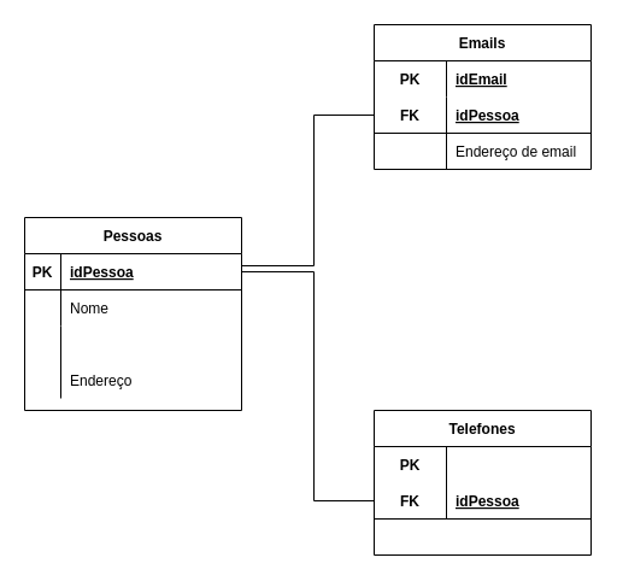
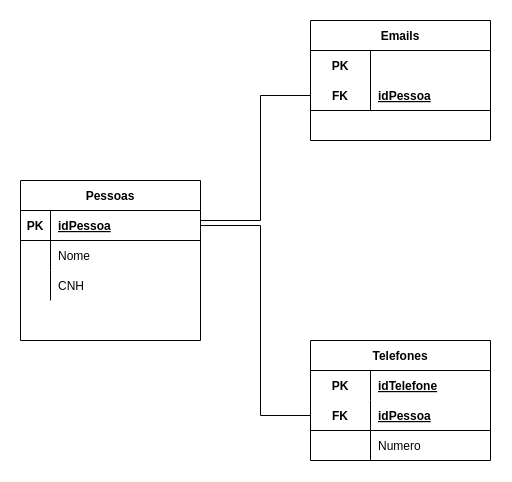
  <mxCell id="0" />
  <mxCell id="1" parent="0" />
  <mxCell id="2" value="Pessoas" style="shape=table;startSize=30;container=1;collapsible=1;childLayout=tableLayout;fixedRows=1;rowLines=0;fontStyle=1;align=center;resizeLast=1;" vertex="1" parent="1"><mxGeometry x="20" y="180" width="180" height="160" as="geometry" /></mxCell>
  <mxCell id="3" value="" style="shape=partialRectangle;collapsible=0;dropTarget=0;pointerEvents=0;fillColor=none;top=0;left=0;bottom=1;right=0;points=[[0,0.5],[1,0.5]];portConstraint=eastwest;" vertex="1" parent="2"><mxGeometry y="30" width="180" height="30" as="geometry" /></mxCell>
  <mxCell id="4" value="PK" style="shape=partialRectangle;connectable=0;fillColor=none;top=0;left=0;bottom=0;right=0;fontStyle=1;overflow=hidden;" vertex="1" parent="3"><mxGeometry width="30" height="30" as="geometry" /></mxCell>
  <mxCell id="5" value="idPessoa" style="shape=partialRectangle;connectable=0;fillColor=none;top=0;left=0;bottom=0;right=0;align=left;spacingLeft=6;fontStyle=5;overflow=hidden;" vertex="1" parent="3"><mxGeometry x="30" width="150" height="30" as="geometry" /></mxCell>
  <mxCell id="6" value="" style="shape=partialRectangle;collapsible=0;dropTarget=0;pointerEvents=0;fillColor=none;top=0;left=0;bottom=0;right=0;points=[[0,0.5],[1,0.5]];portConstraint=eastwest;" vertex="1" parent="2"><mxGeometry y="60" width="180" height="30" as="geometry" /></mxCell>
  <mxCell id="7" value="" style="shape=partialRectangle;connectable=0;fillColor=none;top=0;left=0;bottom=0;right=0;editable=1;overflow=hidden;" vertex="1" parent="6"><mxGeometry width="30" height="30" as="geometry" /></mxCell>
  <mxCell id="8" value="Nome" style="shape=partialRectangle;connectable=0;fillColor=none;top=0;left=0;bottom=0;right=0;align=left;spacingLeft=6;overflow=hidden;" vertex="1" parent="6"><mxGeometry x="30" width="150" height="30" as="geometry" /></mxCell>
  <mxCell id="9" value="" style="shape=partialRectangle;collapsible=0;dropTarget=0;pointerEvents=0;fillColor=none;top=0;left=0;bottom=0;right=0;points=[[0,0.5],[1,0.5]];portConstraint=eastwest;" vertex="1" parent="2"><mxGeometry y="90" width="180" height="30" as="geometry" /></mxCell>
  <mxCell id="10" value="" style="shape=partialRectangle;connectable=0;fillColor=none;top=0;left=0;bottom=0;right=0;editable=1;overflow=hidden;" vertex="1" parent="9"><mxGeometry width="30" height="30" as="geometry" /></mxCell>
+ <mxCell id="11" value="CNH" style="shape=partialRectangle;connectable=0;fillColor=none;top=0;left=0;bottom=0;right=0;align=left;spacingLeft=6;overflow=hidden;" vertex="1" parent="9"><mxGeometry x="30" width="150" height="30" as="geometry" /></mxCell>
  <mxCell id="12" value="" style="shape=partialRectangle;collapsible=0;dropTarget=0;pointerEvents=0;fillColor=none;top=0;left=0;bottom=0;right=0;points=[[0,0.5],[1,0.5]];portConstraint=eastwest;" vertex="1" parent="2"><mxGeometry y="120" width="180" height="30" as="geometry" /></mxCell>
  <mxCell id="13" value="" style="shape=partialRectangle;connectable=0;fillColor=none;top=0;left=0;bottom=0;right=0;editable=1;overflow=hidden;" vertex="1" parent="12"><mxGeometry width="30" height="30" as="geometry" /></mxCell>
- <mxCell id="14" value="Endereço" style="shape=partialRectangle;connectable=0;fillColor=none;top=0;left=0;bottom=0;right=0;align=left;spacingLeft=6;overflow=hidden;" vertex="1" parent="12"><mxGeometry x="30" width="150" height="30" as="geometry" /></mxCell>
  <mxCell id="15" value="Emails" style="shape=table;startSize=30;container=1;collapsible=1;childLayout=tableLayout;fixedRows=1;rowLines=0;fontStyle=1;align=center;resizeLast=1;" vertex="1" parent="1"><mxGeometry x="310" y="20" width="180" height="120" as="geometry" /></mxCell>
  <mxCell id="16" value="" style="shape=partialRectangle;collapsible=0;dropTarget=0;pointerEvents=0;fillColor=none;top=0;left=0;bottom=0;right=0;points=[[0,0.5],[1,0.5]];portConstraint=eastwest;" vertex="1" parent="15"><mxGeometry y="30" width="180" height="30" as="geometry" /></mxCell>
  <mxCell id="17" value="PK" style="shape=partialRectangle;connectable=0;fillColor=none;top=0;left=0;bottom=0;right=0;fontStyle=1;overflow=hidden;" vertex="1" parent="16"><mxGeometry width="60" height="30" as="geometry" /></mxCell>
- <mxCell id="18" value="idEmail" style="shape=partialRectangle;connectable=0;fillColor=none;top=0;left=0;bottom=0;right=0;align=left;spacingLeft=6;fontStyle=5;overflow=hidden;" vertex="1" parent="16"><mxGeometry x="60" width="120" height="30" as="geometry" /></mxCell>
  <mxCell id="19" value="" style="shape=partialRectangle;collapsible=0;dropTarget=0;pointerEvents=0;fillColor=none;top=0;left=0;bottom=1;right=0;points=[[0,0.5],[1,0.5]];portConstraint=eastwest;" vertex="1" parent="15"><mxGeometry y="60" width="180" height="30" as="geometry" /></mxCell>
  <mxCell id="20" value="FK" style="shape=partialRectangle;connectable=0;fillColor=none;top=0;left=0;bottom=0;right=0;fontStyle=1;overflow=hidden;" vertex="1" parent="19"><mxGeometry width="60" height="30" as="geometry" /></mxCell>
  <mxCell id="21" value="idPessoa" style="shape=partialRectangle;connectable=0;fillColor=none;top=0;left=0;bottom=0;right=0;align=left;spacingLeft=6;fontStyle=5;overflow=hidden;" vertex="1" parent="19"><mxGeometry x="60" width="120" height="30" as="geometry" /></mxCell>
  <mxCell id="22" value="" style="shape=partialRectangle;collapsible=0;dropTarget=0;pointerEvents=0;fillColor=none;top=0;left=0;bottom=0;right=0;points=[[0,0.5],[1,0.5]];portConstraint=eastwest;" vertex="1" parent="15"><mxGeometry y="90" width="180" height="30" as="geometry" /></mxCell>
  <mxCell id="23" value="" style="shape=partialRectangle;connectable=0;fillColor=none;top=0;left=0;bottom=0;right=0;editable=1;overflow=hidden;" vertex="1" parent="22"><mxGeometry width="60" height="30" as="geometry" /></mxCell>
- <mxCell id="24" value="Endereço de email" style="shape=partialRectangle;connectable=0;fillColor=none;top=0;left=0;bottom=0;right=0;align=left;spacingLeft=6;overflow=hidden;" vertex="1" parent="22"><mxGeometry x="60" width="120" height="30" as="geometry" /></mxCell>
  <mxCell id="25" value="Telefones" style="shape=table;startSize=30;container=1;collapsible=1;childLayout=tableLayout;fixedRows=1;rowLines=0;fontStyle=1;align=center;resizeLast=1;" vertex="1" parent="1"><mxGeometry x="310" y="340" width="180" height="120" as="geometry" /></mxCell>
  <mxCell id="26" value="" style="shape=partialRectangle;collapsible=0;dropTarget=0;pointerEvents=0;fillColor=none;top=0;left=0;bottom=0;right=0;points=[[0,0.5],[1,0.5]];portConstraint=eastwest;" vertex="1" parent="25"><mxGeometry y="30" width="180" height="30" as="geometry" /></mxCell>
  <mxCell id="27" value="PK" style="shape=partialRectangle;connectable=0;fillColor=none;top=0;left=0;bottom=0;right=0;fontStyle=1;overflow=hidden;" vertex="1" parent="26"><mxGeometry width="60" height="30" as="geometry" /></mxCell>
+ <mxCell id="28" value="idTelefone" style="shape=partialRectangle;connectable=0;fillColor=none;top=0;left=0;bottom=0;right=0;align=left;spacingLeft=6;fontStyle=5;overflow=hidden;" vertex="1" parent="26"><mxGeometry x="60" width="120" height="30" as="geometry" /></mxCell>
  <mxCell id="29" value="" style="shape=partialRectangle;collapsible=0;dropTarget=0;pointerEvents=0;fillColor=none;top=0;left=0;bottom=1;right=0;points=[[0,0.5],[1,0.5]];portConstraint=eastwest;" vertex="1" parent="25"><mxGeometry y="60" width="180" height="30" as="geometry" /></mxCell>
  <mxCell id="30" value="FK" style="shape=partialRectangle;connectable=0;fillColor=none;top=0;left=0;bottom=0;right=0;fontStyle=1;overflow=hidden;" vertex="1" parent="29"><mxGeometry width="60" height="30" as="geometry" /></mxCell>
  <mxCell id="31" value="idPessoa" style="shape=partialRectangle;connectable=0;fillColor=none;top=0;left=0;bottom=0;right=0;align=left;spacingLeft=6;fontStyle=5;overflow=hidden;" vertex="1" parent="29"><mxGeometry x="60" width="120" height="30" as="geometry" /></mxCell>
  <mxCell id="32" value="" style="shape=partialRectangle;collapsible=0;dropTarget=0;pointerEvents=0;fillColor=none;top=0;left=0;bottom=0;right=0;points=[[0,0.5],[1,0.5]];portConstraint=eastwest;" vertex="1" parent="25"><mxGeometry y="90" width="180" height="30" as="geometry" /></mxCell>
  <mxCell id="33" value="" style="shape=partialRectangle;connectable=0;fillColor=none;top=0;left=0;bottom=0;right=0;editable=1;overflow=hidden;" vertex="1" parent="32"><mxGeometry width="60" height="30" as="geometry" /></mxCell>
+ <mxCell id="34" value="Numero" style="shape=partialRectangle;connectable=0;fillColor=none;top=0;left=0;bottom=0;right=0;align=left;spacingLeft=6;overflow=hidden;" vertex="1" parent="32"><mxGeometry x="60" width="120" height="30" as="geometry" /></mxCell>
  <mxCell id="35" style="edgeStyle=orthogonalEdgeStyle;rounded=0;orthogonalLoop=1;jettySize=auto;html=1;exitX=0;exitY=0.5;exitDx=0;exitDy=0;entryX=1;entryY=0.5;entryDx=0;entryDy=0;endArrow=none;endFill=0;" edge="1" parent="1" source="29" target="3"><mxGeometry relative="1" as="geometry"><Array as="points"><mxPoint x="260" y="415" /><mxPoint x="260" y="225" /></Array></mxGeometry></mxCell>
  <mxCell id="36" style="edgeStyle=orthogonalEdgeStyle;rounded=0;orthogonalLoop=1;jettySize=auto;html=1;exitX=0;exitY=0.5;exitDx=0;exitDy=0;endArrow=none;endFill=0;" edge="1" parent="1" source="19"><mxGeometry relative="1" as="geometry"><mxPoint x="200" y="230" as="targetPoint" /><Array as="points"><mxPoint x="260" y="95" /><mxPoint x="260" y="220" /><mxPoint x="200" y="220" /></Array></mxGeometry></mxCell>
